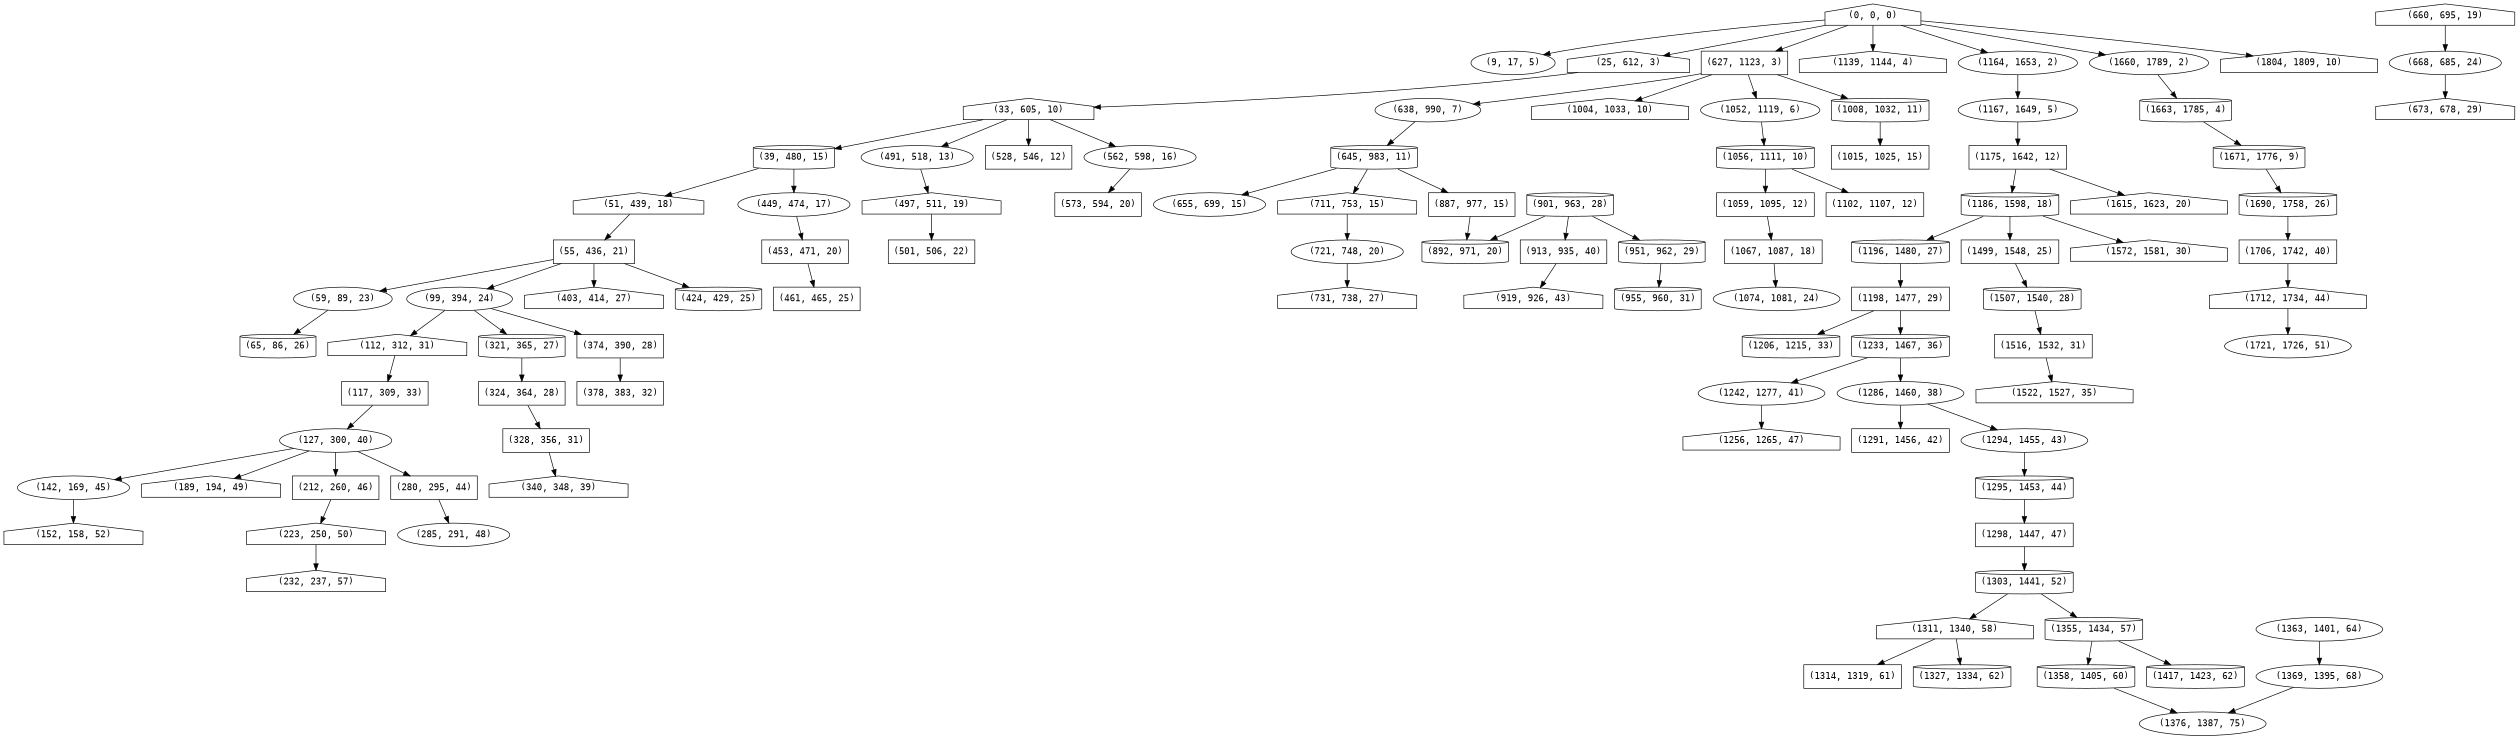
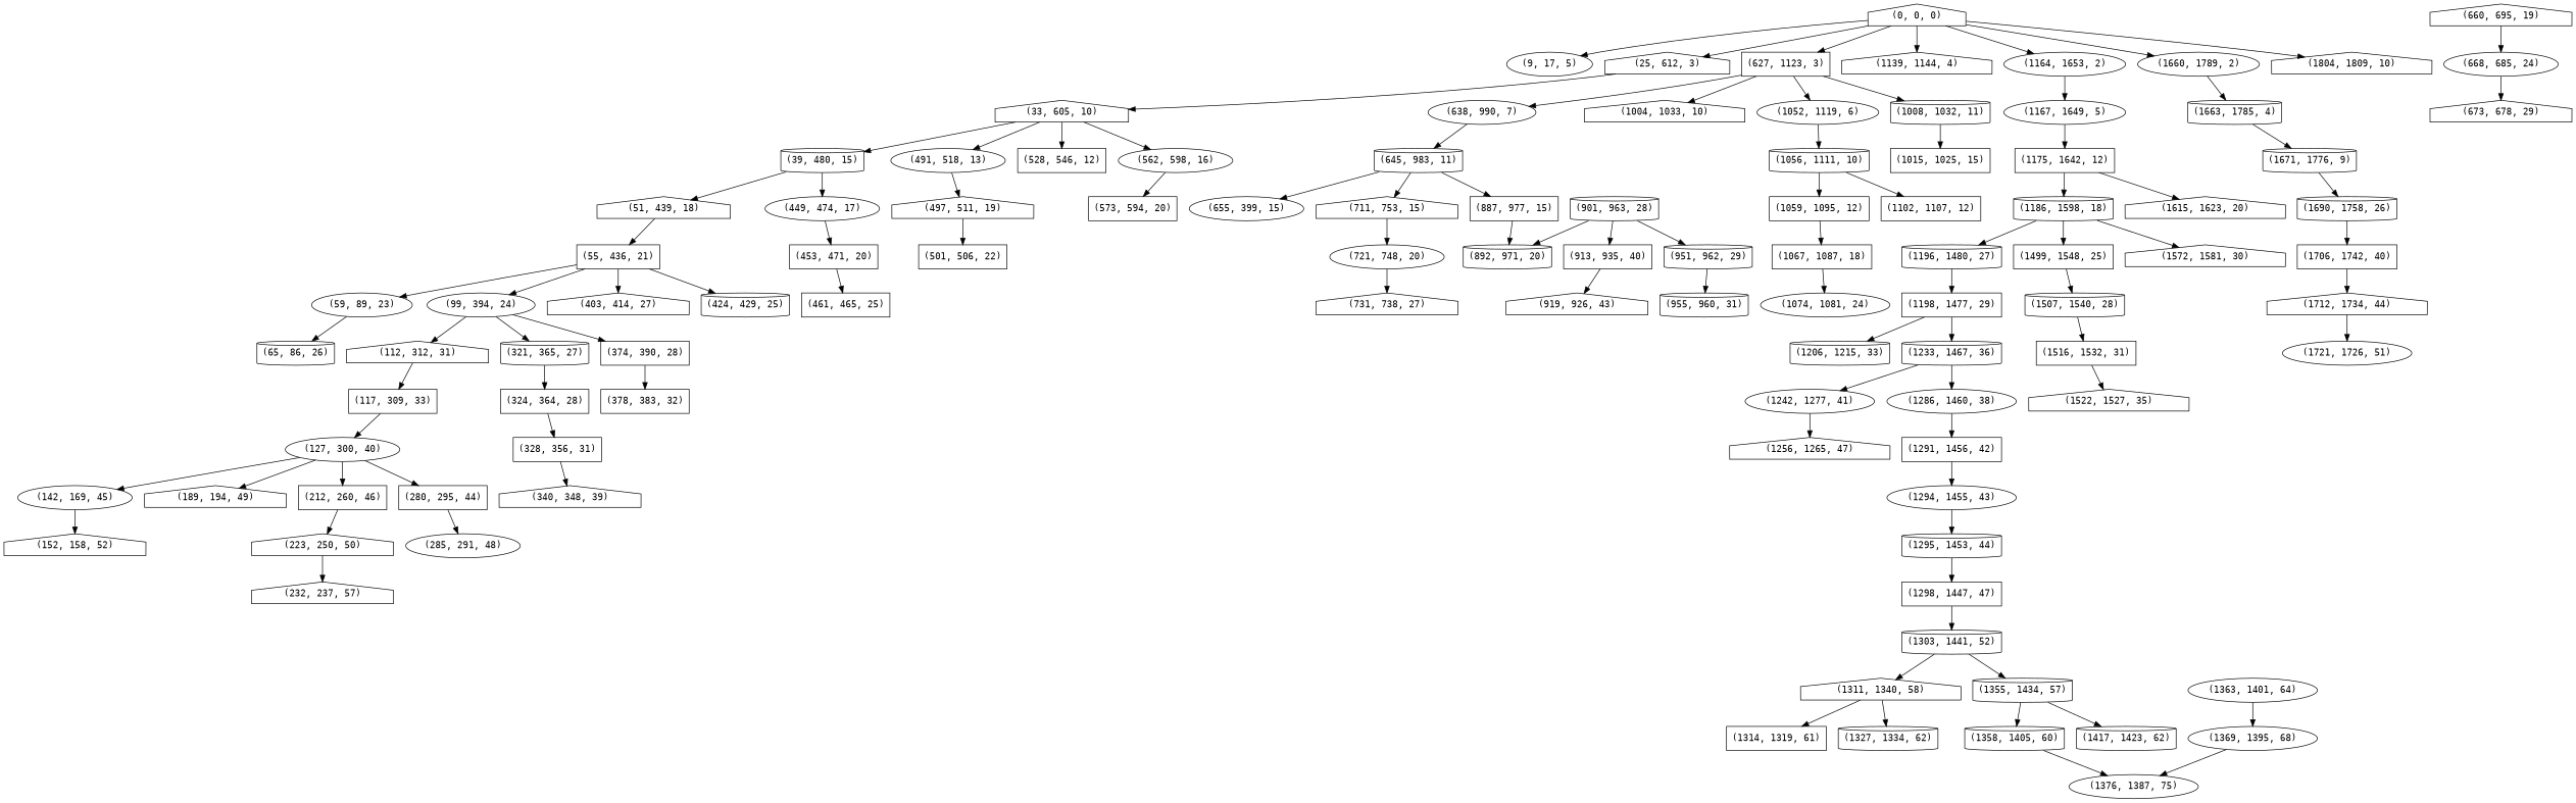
  digraph {
    fontname="DejaVu Sans Mono"
    node [fontname="DejaVu Sans Mono" shape=box]
    edge [fontname="DejaVu Sans Mono"]
    "(0, 0, 0)" [shape=house]
    "(9, 17, 5)" [shape=ellipse]
    "(25, 612, 3)" [shape=house]
    "(627, 1123, 3)"
    "(1139, 1144, 4)" [shape=house]
    "(1164, 1653, 2)" [shape=ellipse]
    "(1660, 1789, 2)" [shape=ellipse]
    "(1804, 1809, 10)" [shape=house]
    "(33, 605, 10)" [shape=house]
    "(638, 990, 7)" [shape=ellipse]
    "(1004, 1033, 10)" [shape=house]
    "(1052, 1119, 6)" [shape=ellipse]
    "(1008, 1032, 11)" [shape=cylinder]
    "(1167, 1649, 5)" [shape=ellipse]
    "(1663, 1785, 4)" [shape=cylinder]
    "(39, 480, 15)" [shape=cylinder]
    "(491, 518, 13)" [shape=ellipse]
    "(528, 546, 12)"
    "(562, 598, 16)" [shape=ellipse]
    "(51, 439, 18)" [shape=house]
    "(449, 474, 17)" [shape=ellipse]
    "(497, 511, 19)" [shape=house]
    "(573, 594, 20)"
    "(55, 436, 21)"
    "(453, 471, 20)"
    "(59, 89, 23)" [shape=ellipse]
    "(99, 394, 24)" [shape=ellipse]
    "(403, 414, 27)" [shape=house]
    "(424, 429, 25)" [shape=cylinder]
    "(65, 86, 26)" [shape=cylinder]
    "(112, 312, 31)" [shape=house]
    "(321, 365, 27)" [shape=cylinder]
    "(374, 390, 28)"
    "(117, 309, 33)"
    "(324, 364, 28)"
    "(378, 383, 32)"
    "(127, 300, 40)" [shape=ellipse]
    "(142, 169, 45)" [shape=ellipse]
    "(189, 194, 49)" [shape=house]
    "(212, 260, 46)"
    "(280, 295, 44)"
    "(152, 158, 52)" [shape=house]
    "(223, 250, 50)" [shape=house]
    "(285, 291, 48)" [shape=ellipse]
    "(232, 237, 57)" [shape=house]
    "(328, 356, 31)"
    "(340, 348, 39)" [shape=house]
    "(461, 465, 25)"
    "(501, 506, 22)"
    "(645, 983, 11)" [shape=cylinder]
    "(1056, 1111, 10)" [shape=cylinder]
-   "(655, 699, 15)" [shape=ellipse]
+   "(655, 699, 15)" [shape=ellipse label="(655, 399, 15)"]
    "(711, 753, 15)" [shape=house]
    "(887, 977, 15)"
    "(721, 748, 20)" [shape=ellipse]
    "(892, 971, 20)" [shape=cylinder]
    "(660, 695, 19)" [shape=house]
    "(668, 685, 24)" [shape=ellipse]
    "(673, 678, 29)" [shape=house]
    "(731, 738, 27)" [shape=house]
    "(901, 963, 28)" [shape=cylinder]
    "(913, 935, 40)"
    "(951, 962, 29)" [shape=cylinder]
    "(919, 926, 43)" [shape=house]
    "(955, 960, 31)" [shape=cylinder]
    "(1015, 1025, 15)"
    "(1059, 1095, 12)"
    "(1102, 1107, 12)"
    "(1067, 1087, 18)"
    "(1074, 1081, 24)" [shape=ellipse]
    "(1175, 1642, 12)"
    "(1186, 1598, 18)" [shape=cylinder]
    "(1615, 1623, 20)" [shape=house]
    "(1196, 1480, 27)" [shape=cylinder]
    "(1499, 1548, 25)"
    "(1572, 1581, 30)" [shape=house]
    "(1198, 1477, 29)"
    "(1507, 1540, 28)" [shape=cylinder]
    "(1206, 1215, 33)" [shape=cylinder]
    "(1233, 1467, 36)" [shape=cylinder]
    "(1242, 1277, 41)" [shape=ellipse]
    "(1286, 1460, 38)" [shape=ellipse]
    "(1256, 1265, 47)" [shape=house]
    "(1291, 1456, 42)"
    "(1294, 1455, 43)" [shape=ellipse]
    "(1295, 1453, 44)" [shape=cylinder]
    "(1298, 1447, 47)"
    "(1303, 1441, 52)" [shape=cylinder]
    "(1311, 1340, 58)" [shape=house]
    "(1355, 1434, 57)" [shape=cylinder]
    "(1314, 1319, 61)"
    "(1327, 1334, 62)" [shape=cylinder]
    "(1358, 1405, 60)" [shape=cylinder]
    "(1417, 1423, 62)" [shape=cylinder]
    "(1376, 1387, 75)" [shape=ellipse]
    "(1363, 1401, 64)" [shape=ellipse]
    "(1369, 1395, 68)" [shape=ellipse]
    "(1516, 1532, 31)"
    "(1522, 1527, 35)" [shape=house]
    "(1671, 1776, 9)" [shape=cylinder]
    "(1690, 1758, 26)" [shape=cylinder]
    "(1706, 1742, 40)"
    "(1712, 1734, 44)" [shape=house]
    "(1721, 1726, 51)" [shape=ellipse]
    "(0, 0, 0)" -> "(9, 17, 5)"
    "(0, 0, 0)" -> "(25, 612, 3)"
    "(0, 0, 0)" -> "(627, 1123, 3)"
    "(0, 0, 0)" -> "(1139, 1144, 4)"
    "(0, 0, 0)" -> "(1164, 1653, 2)"
    "(0, 0, 0)" -> "(1660, 1789, 2)"
    "(0, 0, 0)" -> "(1804, 1809, 10)"
    "(25, 612, 3)" -> "(33, 605, 10)"
    "(627, 1123, 3)" -> "(638, 990, 7)"
    "(627, 1123, 3)" -> "(1004, 1033, 10)"
    "(627, 1123, 3)" -> "(1052, 1119, 6)"
    "(627, 1123, 3)" -> "(1008, 1032, 11)"
    "(1164, 1653, 2)" -> "(1167, 1649, 5)"
    "(1660, 1789, 2)" -> "(1663, 1785, 4)"
    "(33, 605, 10)" -> "(39, 480, 15)"
    "(33, 605, 10)" -> "(491, 518, 13)"
    "(33, 605, 10)" -> "(528, 546, 12)"
    "(33, 605, 10)" -> "(562, 598, 16)"
    "(638, 990, 7)" -> "(645, 983, 11)"
    "(1052, 1119, 6)" -> "(1056, 1111, 10)"
    "(1008, 1032, 11)" -> "(1015, 1025, 15)"
    "(1167, 1649, 5)" -> "(1175, 1642, 12)"
    "(1663, 1785, 4)" -> "(1671, 1776, 9)"
    "(39, 480, 15)" -> "(51, 439, 18)"
    "(39, 480, 15)" -> "(449, 474, 17)"
    "(491, 518, 13)" -> "(497, 511, 19)"
    "(562, 598, 16)" -> "(573, 594, 20)"
    "(51, 439, 18)" -> "(55, 436, 21)"
    "(449, 474, 17)" -> "(453, 471, 20)"
    "(497, 511, 19)" -> "(501, 506, 22)"
    "(55, 436, 21)" -> "(59, 89, 23)"
    "(55, 436, 21)" -> "(99, 394, 24)"
    "(55, 436, 21)" -> "(403, 414, 27)"
    "(55, 436, 21)" -> "(424, 429, 25)"
    "(453, 471, 20)" -> "(461, 465, 25)"
    "(59, 89, 23)" -> "(65, 86, 26)"
    "(99, 394, 24)" -> "(112, 312, 31)"
    "(99, 394, 24)" -> "(321, 365, 27)"
    "(99, 394, 24)" -> "(374, 390, 28)"
    "(112, 312, 31)" -> "(117, 309, 33)"
    "(321, 365, 27)" -> "(324, 364, 28)"
    "(374, 390, 28)" -> "(378, 383, 32)"
    "(117, 309, 33)" -> "(127, 300, 40)"
    "(324, 364, 28)" -> "(328, 356, 31)"
    "(127, 300, 40)" -> "(142, 169, 45)"
    "(127, 300, 40)" -> "(189, 194, 49)"
    "(127, 300, 40)" -> "(212, 260, 46)"
    "(127, 300, 40)" -> "(280, 295, 44)"
    "(142, 169, 45)" -> "(152, 158, 52)"
    "(212, 260, 46)" -> "(223, 250, 50)"
    "(280, 295, 44)" -> "(285, 291, 48)"
    "(223, 250, 50)" -> "(232, 237, 57)"
    "(328, 356, 31)" -> "(340, 348, 39)"
    "(645, 983, 11)" -> "(655, 699, 15)"
    "(645, 983, 11)" -> "(711, 753, 15)"
    "(645, 983, 11)" -> "(887, 977, 15)"
    "(1056, 1111, 10)" -> "(1059, 1095, 12)"
    "(1056, 1111, 10)" -> "(1102, 1107, 12)"
    "(711, 753, 15)" -> "(721, 748, 20)"
    "(887, 977, 15)" -> "(892, 971, 20)"
    "(721, 748, 20)" -> "(731, 738, 27)"
    "(660, 695, 19)" -> "(668, 685, 24)"
    "(668, 685, 24)" -> "(673, 678, 29)"
    "(901, 963, 28)" -> "(892, 971, 20)"
    "(901, 963, 28)" -> "(913, 935, 40)"
    "(901, 963, 28)" -> "(951, 962, 29)"
    "(913, 935, 40)" -> "(919, 926, 43)"
    "(951, 962, 29)" -> "(955, 960, 31)"
    "(1059, 1095, 12)" -> "(1067, 1087, 18)"
    "(1067, 1087, 18)" -> "(1074, 1081, 24)"
    "(1175, 1642, 12)" -> "(1186, 1598, 18)"
    "(1175, 1642, 12)" -> "(1615, 1623, 20)"
    "(1186, 1598, 18)" -> "(1196, 1480, 27)"
    "(1186, 1598, 18)" -> "(1499, 1548, 25)"
    "(1186, 1598, 18)" -> "(1572, 1581, 30)"
    "(1196, 1480, 27)" -> "(1198, 1477, 29)"
    "(1499, 1548, 25)" -> "(1507, 1540, 28)"
    "(1198, 1477, 29)" -> "(1206, 1215, 33)"
    "(1198, 1477, 29)" -> "(1233, 1467, 36)"
    "(1507, 1540, 28)" -> "(1516, 1532, 31)"
    "(1233, 1467, 36)" -> "(1242, 1277, 41)"
    "(1233, 1467, 36)" -> "(1286, 1460, 38)"
    "(1242, 1277, 41)" -> "(1256, 1265, 47)"
    "(1286, 1460, 38)" -> "(1291, 1456, 42)"
-   "(1286, 1460, 38)" -> "(1294, 1455, 43)"
+   "(1291, 1456, 42)" -> "(1294, 1455, 43)"
    "(1294, 1455, 43)" -> "(1295, 1453, 44)"
    "(1295, 1453, 44)" -> "(1298, 1447, 47)"
    "(1298, 1447, 47)" -> "(1303, 1441, 52)"
    "(1303, 1441, 52)" -> "(1311, 1340, 58)"
    "(1303, 1441, 52)" -> "(1355, 1434, 57)"
    "(1311, 1340, 58)" -> "(1314, 1319, 61)"
    "(1311, 1340, 58)" -> "(1327, 1334, 62)"
    "(1355, 1434, 57)" -> "(1358, 1405, 60)"
    "(1355, 1434, 57)" -> "(1417, 1423, 62)"
    "(1358, 1405, 60)" -> "(1376, 1387, 75)"
    "(1363, 1401, 64)" -> "(1369, 1395, 68)"
    "(1369, 1395, 68)" -> "(1376, 1387, 75)"
    "(1516, 1532, 31)" -> "(1522, 1527, 35)"
    "(1671, 1776, 9)" -> "(1690, 1758, 26)"
    "(1690, 1758, 26)" -> "(1706, 1742, 40)"
    "(1706, 1742, 40)" -> "(1712, 1734, 44)"
    "(1712, 1734, 44)" -> "(1721, 1726, 51)"
  }
